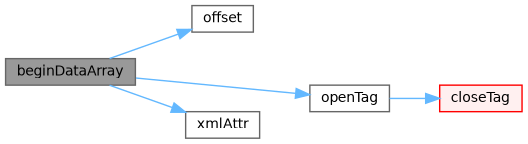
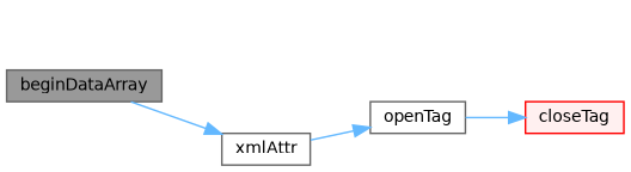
  digraph {
    rankdir=LR
    node [color=grey40 fillcolor=white fontname=Helvetica fontsize=10 shape=box style=filled]
    edge [color=steelblue1 fontname=Helvetica fontsize=10 labelfontname=Helvetica labelfontsize=10 style=solid]
    n1 [color=gray40 fillcolor=grey60 fontcolor=black height=0.2 label=beginDataArray width=0.4]
-   n2 [height=0.2 label=offset width=0.4]
    n3 [height=0.2 label=openTag width=0.4]
    n4 [height=0.2 label=xmlAttr width=0.4]
    n5 [color=red fillcolor="#FFF0F0" height=0.2 label=closeTag width=0.4]
-   n1 -> n2
-   n1 -> n3
+   n4 -> n3
    n1 -> n4
    n3 -> n5
  }
